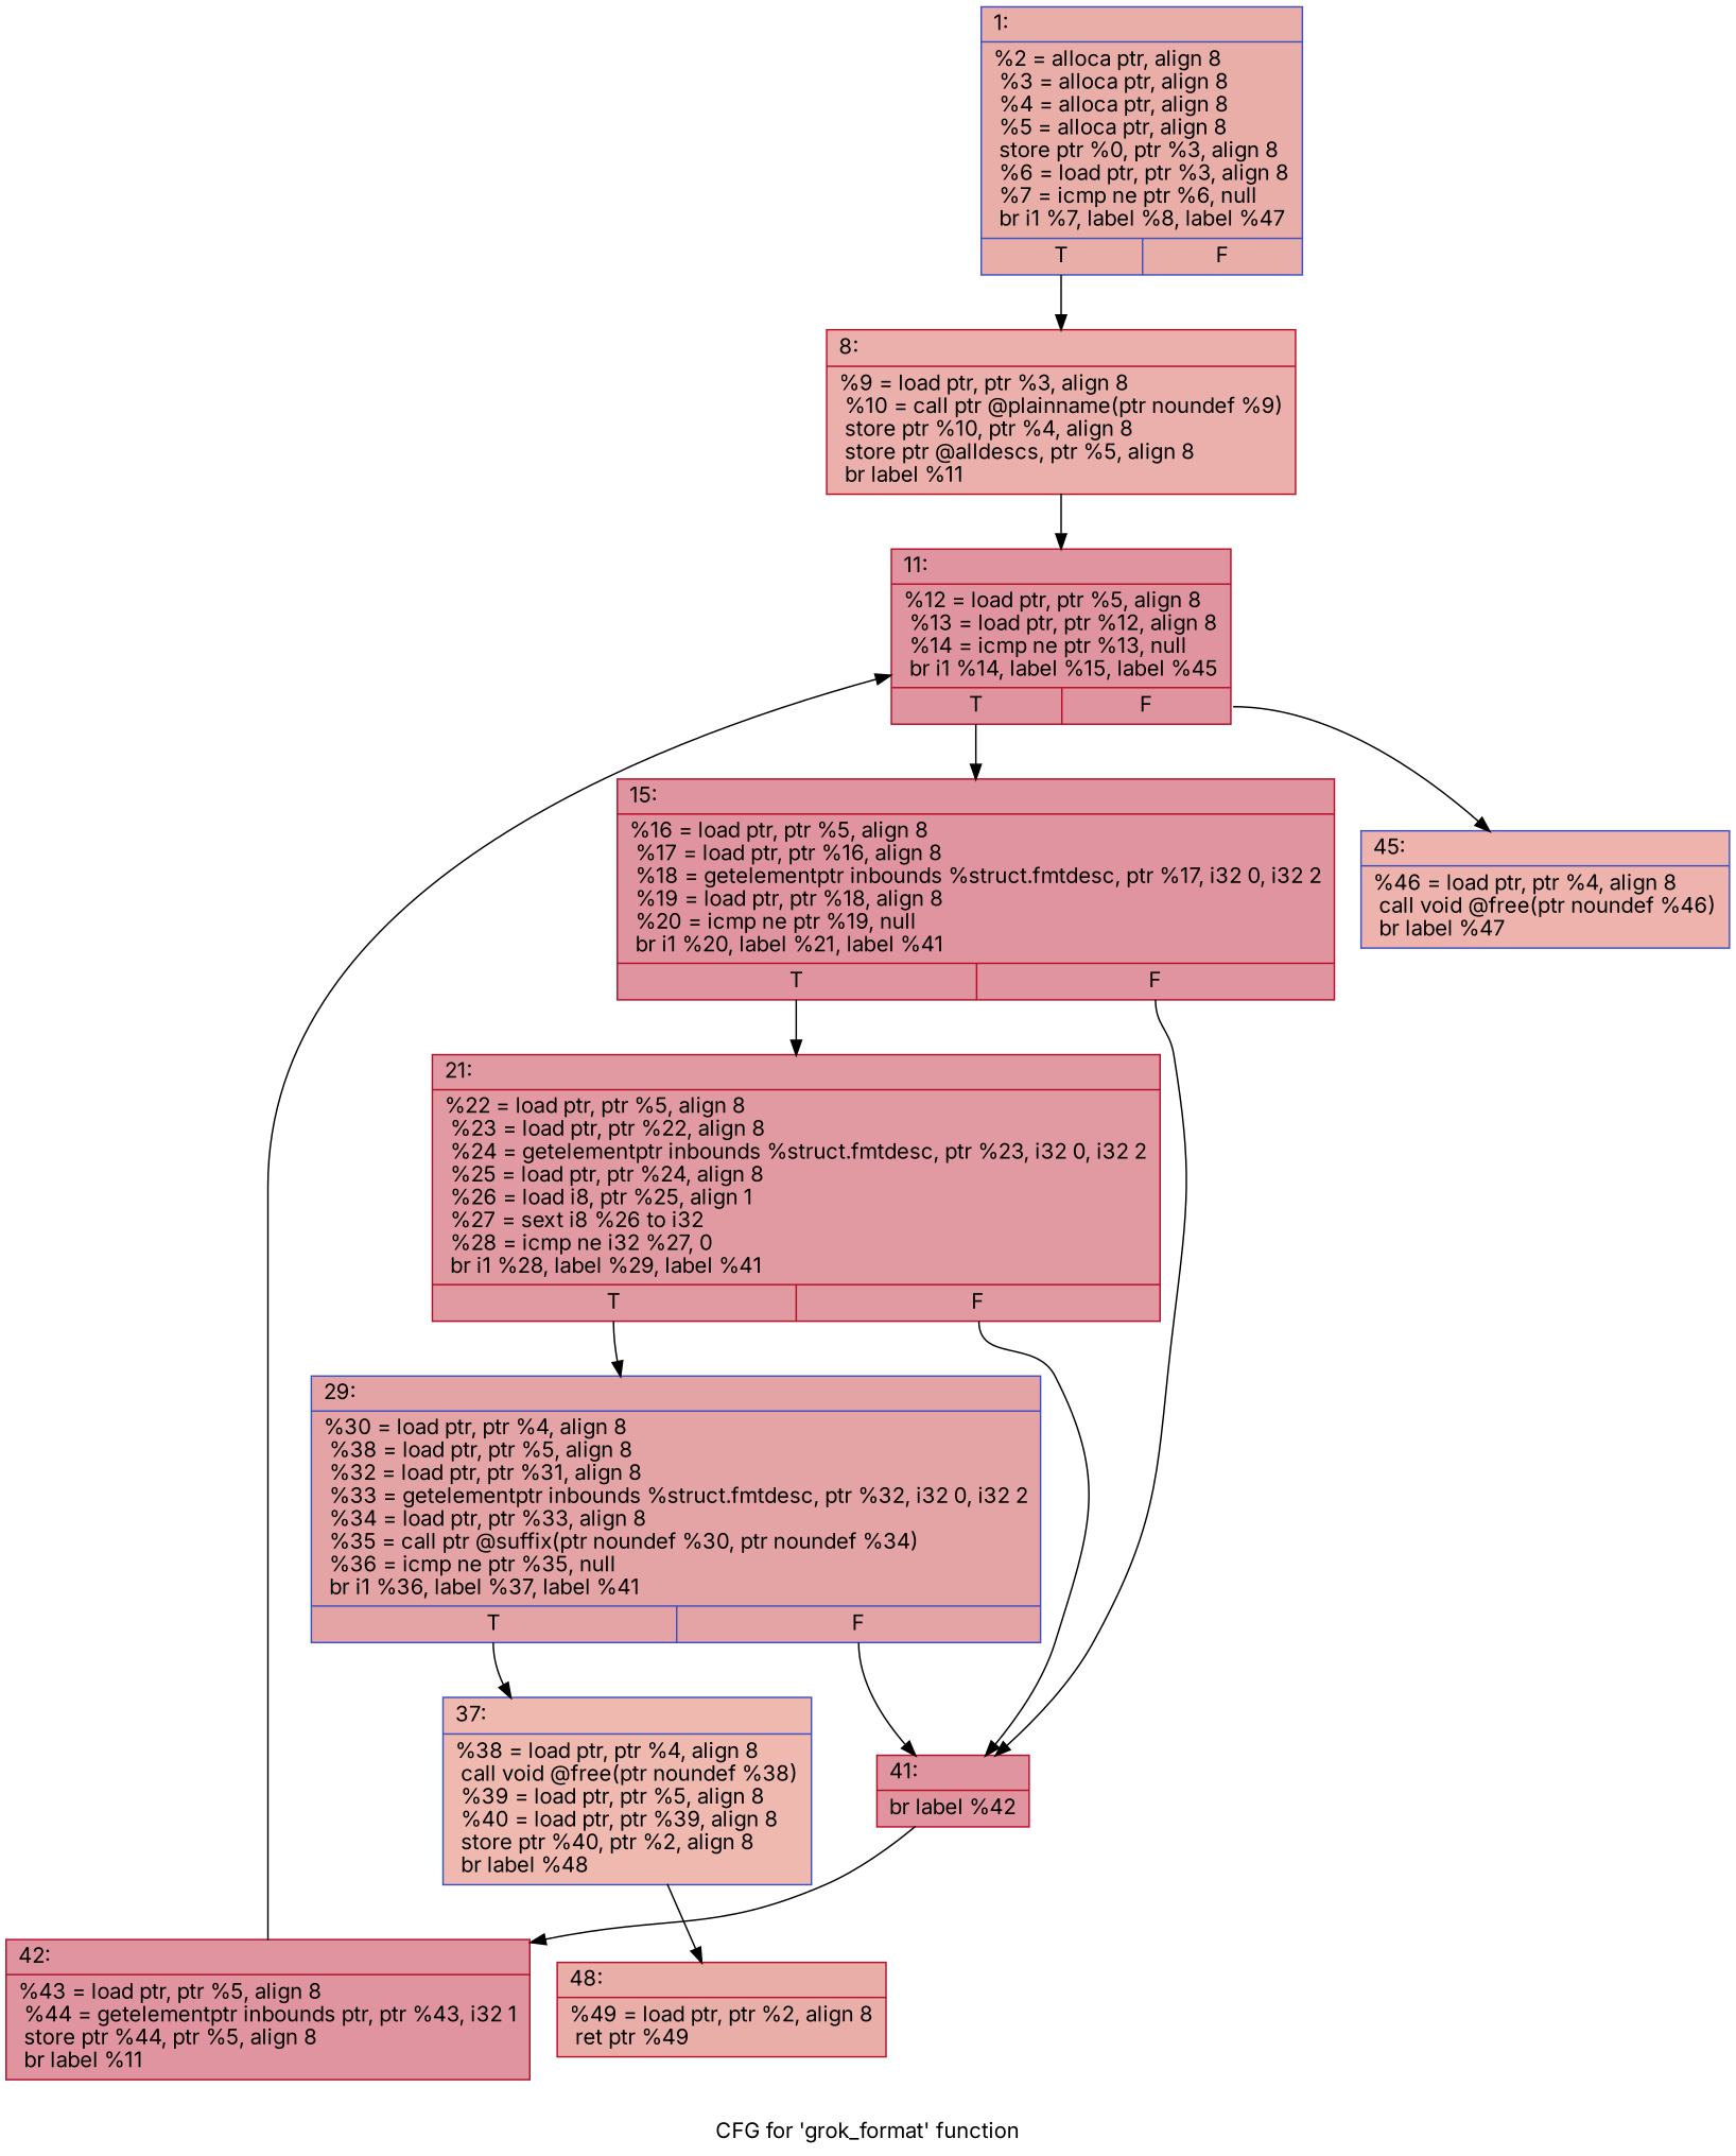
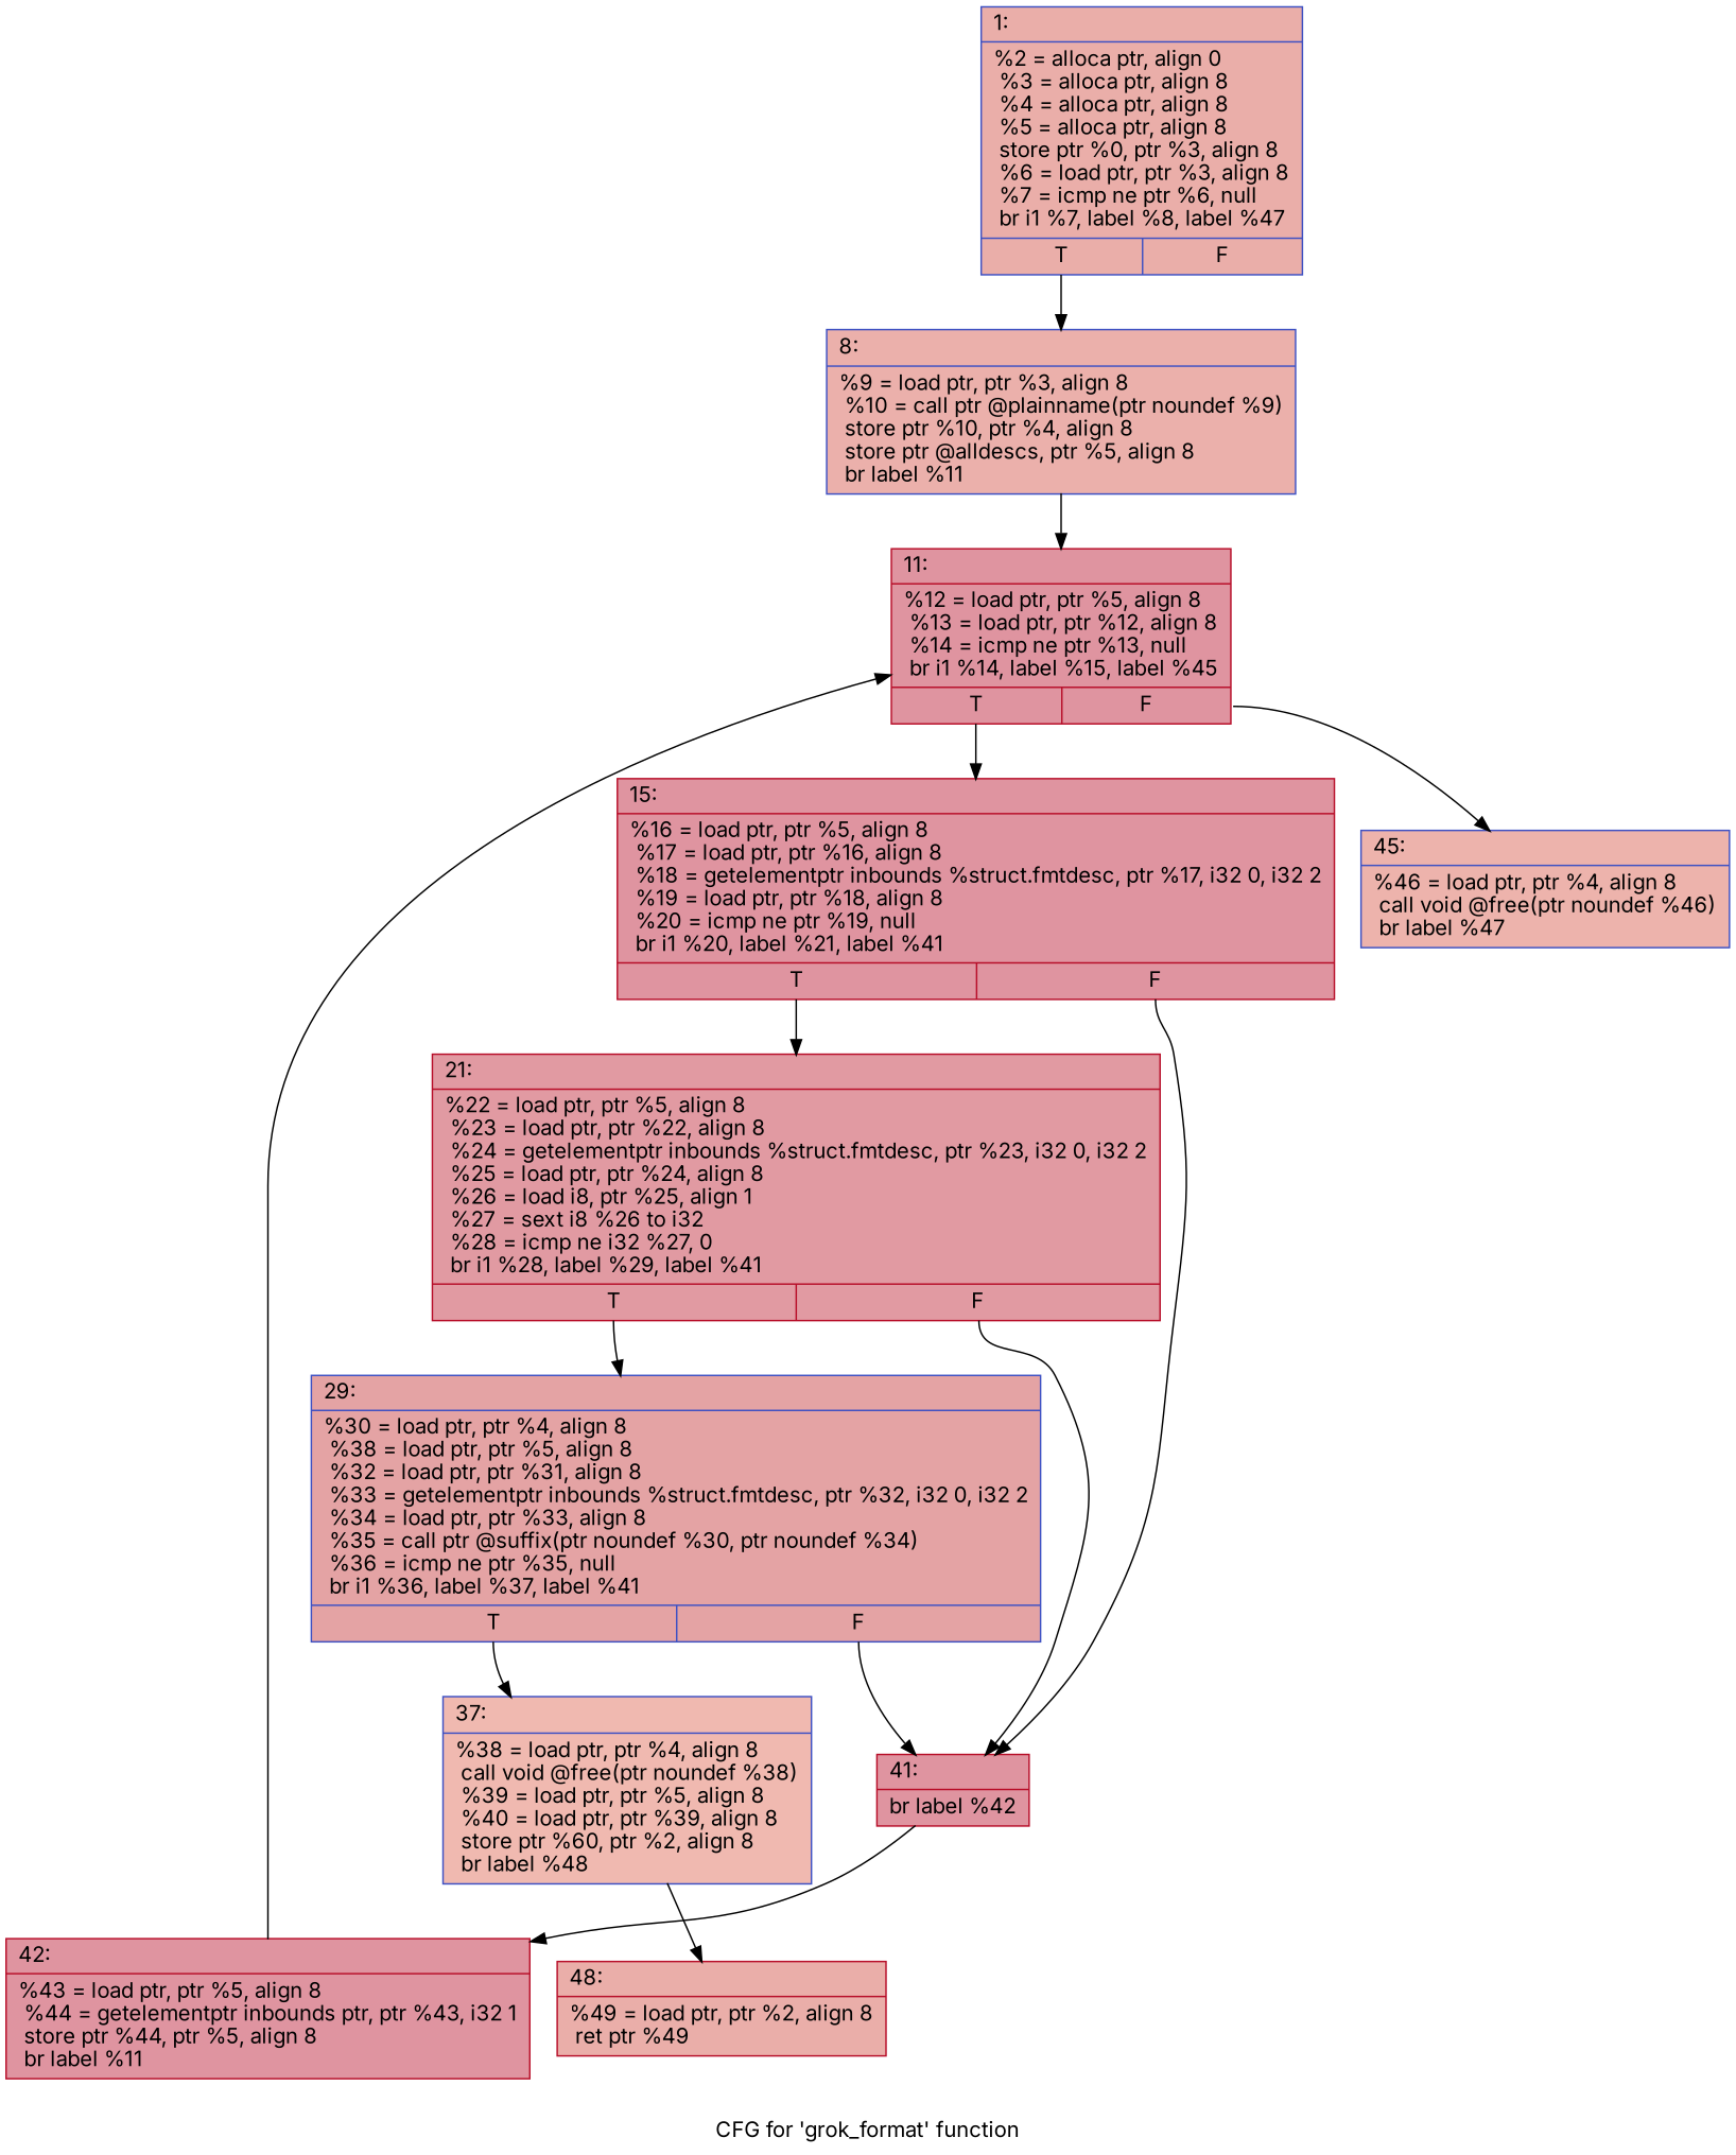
  digraph {
    fontname=Inter
    label="CFG for 'grok_format' function"
    node [color="#b70d28ff" fillcolor="#b70d2870" fontname=Inter shape=record style=filled]
    edge [fontname=Inter tailport=s0]
-   n1 [color="#3d50c3ff" fillcolor="#d0473d70" label="{1:\l|  %2 = alloca ptr, align 8\l  %3 = alloca ptr, align 8\l  %4 = alloca ptr, align 8\l  %5 = alloca ptr, align 8\l  store ptr %0, ptr %3, align 8\l  %6 = load ptr, ptr %3, align 8\l  %7 = icmp ne ptr %6, null\l  br i1 %7, label %8, label %47\l|{<s0>T|<s1>F}}"]
-   n2 [fillcolor="#d24b4070" label="{8:\l|  %9 = load ptr, ptr %3, align 8\l  %10 = call ptr @plainname(ptr noundef %9)\l  store ptr %10, ptr %4, align 8\l  store ptr @alldescs, ptr %5, align 8\l  br label %11\l}"]
+   n1 [color="#3d50c3ff" fillcolor="#d0473d70" label="{1:\l|  %2 = alloca ptr, align 0\l  %3 = alloca ptr, align 8\l  %4 = alloca ptr, align 8\l  %5 = alloca ptr, align 8\l  store ptr %0, ptr %3, align 8\l  %6 = load ptr, ptr %3, align 8\l  %7 = icmp ne ptr %6, null\l  br i1 %7, label %8, label %47\l|{<s0>T|<s1>F}}"]
+   n2 [color="#3d50c3ff" fillcolor="#d24b4070" label="{8:\l|  %9 = load ptr, ptr %3, align 8\l  %10 = call ptr @plainname(ptr noundef %9)\l  store ptr %10, ptr %4, align 8\l  store ptr @alldescs, ptr %5, align 8\l  br label %11\l}"]
    n3 [label="{11:\l|  %12 = load ptr, ptr %5, align 8\l  %13 = load ptr, ptr %12, align 8\l  %14 = icmp ne ptr %13, null\l  br i1 %14, label %15, label %45\l|{<s0>T|<s1>F}}"]
    n4 [label="{15:\l|  %16 = load ptr, ptr %5, align 8\l  %17 = load ptr, ptr %16, align 8\l  %18 = getelementptr inbounds %struct.fmtdesc, ptr %17, i32 0, i32 2\l  %19 = load ptr, ptr %18, align 8\l  %20 = icmp ne ptr %19, null\l  br i1 %20, label %21, label %41\l|{<s0>T|<s1>F}}"]
    n5 [color="#3d50c3ff" fillcolor="#d6524470" label="{45:\l|  %46 = load ptr, ptr %4, align 8\l  call void @free(ptr noundef %46)\l  br label %47\l}"]
    n6 [fillcolor="#d0473d70" label="{48:\l|  %49 = load ptr, ptr %2, align 8\l  ret ptr %49\l}"]
    n7 [fillcolor="#bb1b2c70" label="{21:\l|  %22 = load ptr, ptr %5, align 8\l  %23 = load ptr, ptr %22, align 8\l  %24 = getelementptr inbounds %struct.fmtdesc, ptr %23, i32 0, i32 2\l  %25 = load ptr, ptr %24, align 8\l  %26 = load i8, ptr %25, align 1\l  %27 = sext i8 %26 to i32\l  %28 = icmp ne i32 %27, 0\l  br i1 %28, label %29, label %41\l|{<s0>T|<s1>F}}"]
    n8 [label="{41:\l|  br label %42\l}"]
    n9 [color="#3d50c3ff" fillcolor="#c32e3170" label="{29:\l|  %30 = load ptr, ptr %4, align 8\l  %38 = load ptr, ptr %5, align 8\l  %32 = load ptr, ptr %31, align 8\l  %33 = getelementptr inbounds %struct.fmtdesc, ptr %32, i32 0, i32 2\l  %34 = load ptr, ptr %33, align 8\l  %35 = call ptr @suffix(ptr noundef %30, ptr noundef %34)\l  %36 = icmp ne ptr %35, null\l  br i1 %36, label %37, label %41\l|{<s0>T|<s1>F}}"]
    n10 [label="{42:\l|  %43 = load ptr, ptr %5, align 8\l  %44 = getelementptr inbounds ptr, ptr %43, i32 1\l  store ptr %44, ptr %5, align 8\l  br label %11\l}"]
-   n11 [color="#3d50c3ff" fillcolor="#de614d70" label="{37:\l|  %38 = load ptr, ptr %4, align 8\l  call void @free(ptr noundef %38)\l  %39 = load ptr, ptr %5, align 8\l  %40 = load ptr, ptr %39, align 8\l  store ptr %40, ptr %2, align 8\l  br label %48\l}"]
+   n11 [color="#3d50c3ff" fillcolor="#de614d70" label="{37:\l|  %38 = load ptr, ptr %4, align 8\l  call void @free(ptr noundef %38)\l  %39 = load ptr, ptr %5, align 8\l  %40 = load ptr, ptr %39, align 8\l  store ptr %60, ptr %2, align 8\l  br label %48\l}"]
    n1 -> n2
    n2 -> n3 [tailport=""]
    n3 -> n4
    n3 -> n5 [tailport=s1]
    n4 -> n7
    n4 -> n8 [tailport=s1]
    n7 -> n8 [tailport=s1]
    n7 -> n9
    n8 -> n10 [tailport=""]
    n9 -> n8 [tailport=s1]
    n9 -> n11
    n10 -> n3 [tailport=""]
    n11 -> n6 [tailport=""]
  }
